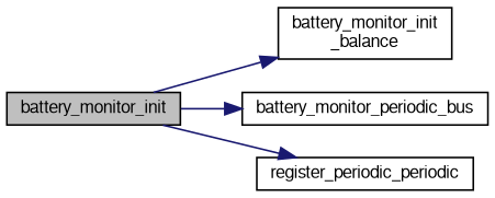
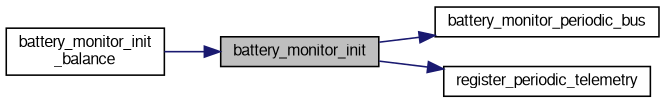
  digraph {
    rankdir=LR
    node [color=black fillcolor=white fontname=FreeSans fontsize=10 shape=record style=filled]
    edge [color=midnightblue fontname=FreeSans fontsize=10 labelfontname=FreeSans labelfontsize=10 style=solid]
    n1 [fillcolor=grey75 fontcolor=black height=0.2 label=battery_monitor_init width=0.4]
    n2 [height=0.2 label="battery_monitor_init\l_balance" width=0.4]
    n3 [height=0.2 label=battery_monitor_periodic_bus width=0.4]
-   n4 [height=0.2 label=register_periodic_periodic width=0.4]
-   n1 -> n2
+   n4 [height=0.2 label=register_periodic_telemetry width=0.4]
+   n2 -> n1
    n1 -> n3
    n1 -> n4
  }
